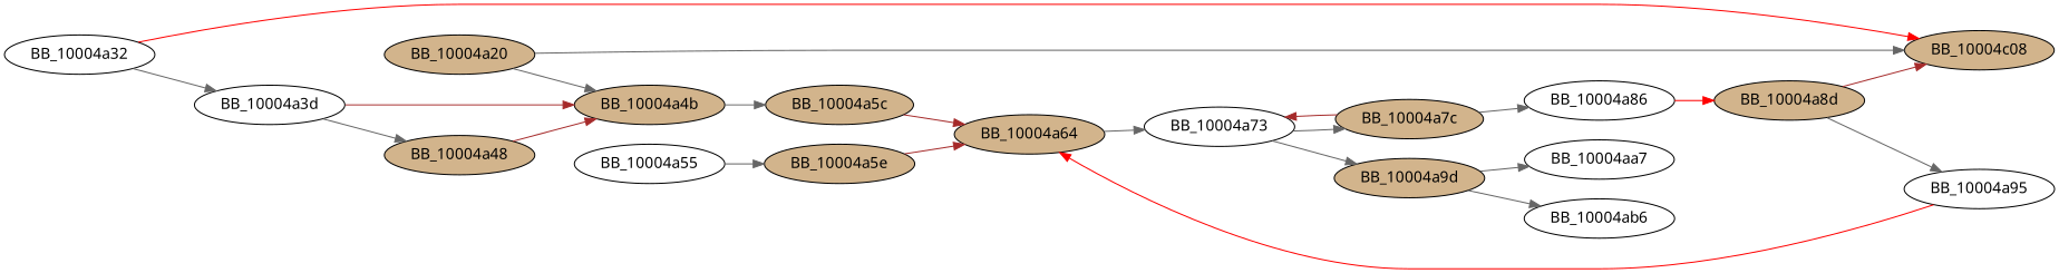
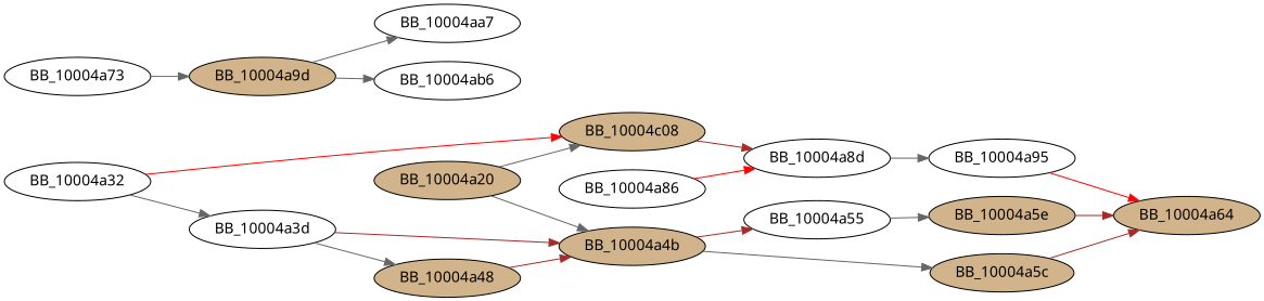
  digraph {
    fontname="Noto Sans"
    rankdir=LR
    node [fillcolor=tan fontname="Noto Sans" style=filled]
    edge [color=gray40 fontname="Noto Sans"]
    BB_10004a20
    BB_10004c08
    BB_10004a4b
    BB_10004a32 [fillcolor=white]
    BB_10004a3d [fillcolor=white]
    BB_10004a48
    BB_10004a55 [fillcolor=white]
    BB_10004a5c
    BB_10004a5e
    BB_10004a64
    BB_10004a73 [fillcolor=white]
-   BB_10004a7c
    BB_10004a9d
    BB_10004a86 [fillcolor=white]
    BB_10004aa7 [fillcolor=white]
    BB_10004ab6 [fillcolor=white]
-   BB_10004a8d
+   BB_10004a8d [fillcolor=white]
    BB_10004a95 [fillcolor=white]
    BB_10004a20 -> BB_10004c08
    BB_10004a20 -> BB_10004a4b
+   BB_10004a4b -> BB_10004a55 [color=brown]
    BB_10004a4b -> BB_10004a5c
    BB_10004a32 -> BB_10004c08 [color=red]
    BB_10004a32 -> BB_10004a3d
    BB_10004a3d -> BB_10004a4b [color=brown]
    BB_10004a3d -> BB_10004a48
    BB_10004a48 -> BB_10004a4b [color=brown]
    BB_10004a55 -> BB_10004a5e
    BB_10004a5c -> BB_10004a64 [color=brown]
    BB_10004a5e -> BB_10004a64 [color=brown]
-   BB_10004a64 -> BB_10004a73
-   BB_10004a73 -> BB_10004a7c
    BB_10004a73 -> BB_10004a9d
-   BB_10004a7c -> BB_10004a73 [color=brown]
-   BB_10004a7c -> BB_10004a86
    BB_10004a9d -> BB_10004aa7
    BB_10004a9d -> BB_10004ab6
    BB_10004a86 -> BB_10004a8d [color=red]
-   BB_10004a8d -> BB_10004c08 [color=brown]
+   BB_10004c08 -> BB_10004a8d [color=brown]
    BB_10004a8d -> BB_10004a95
    BB_10004a95 -> BB_10004a64 [color=red]
  }
